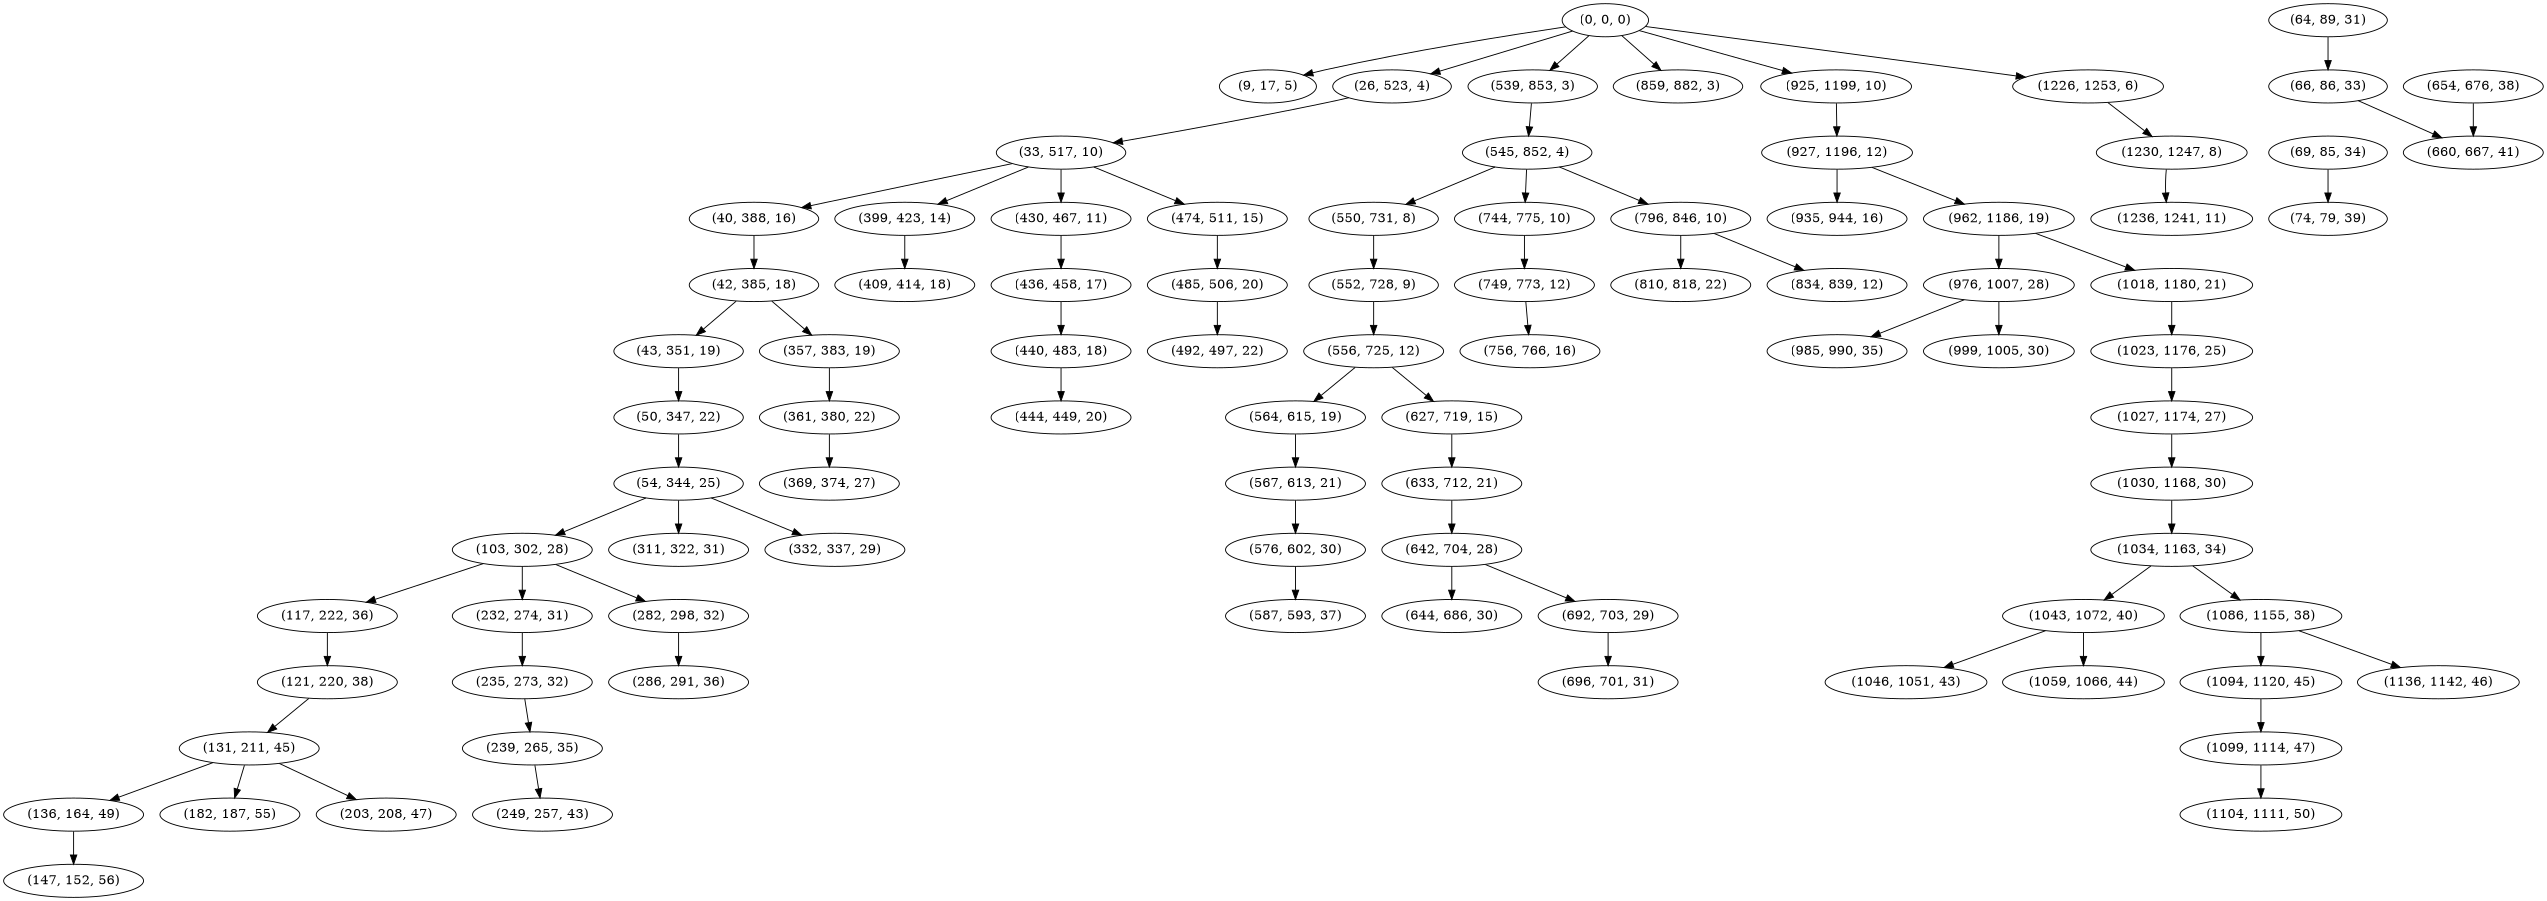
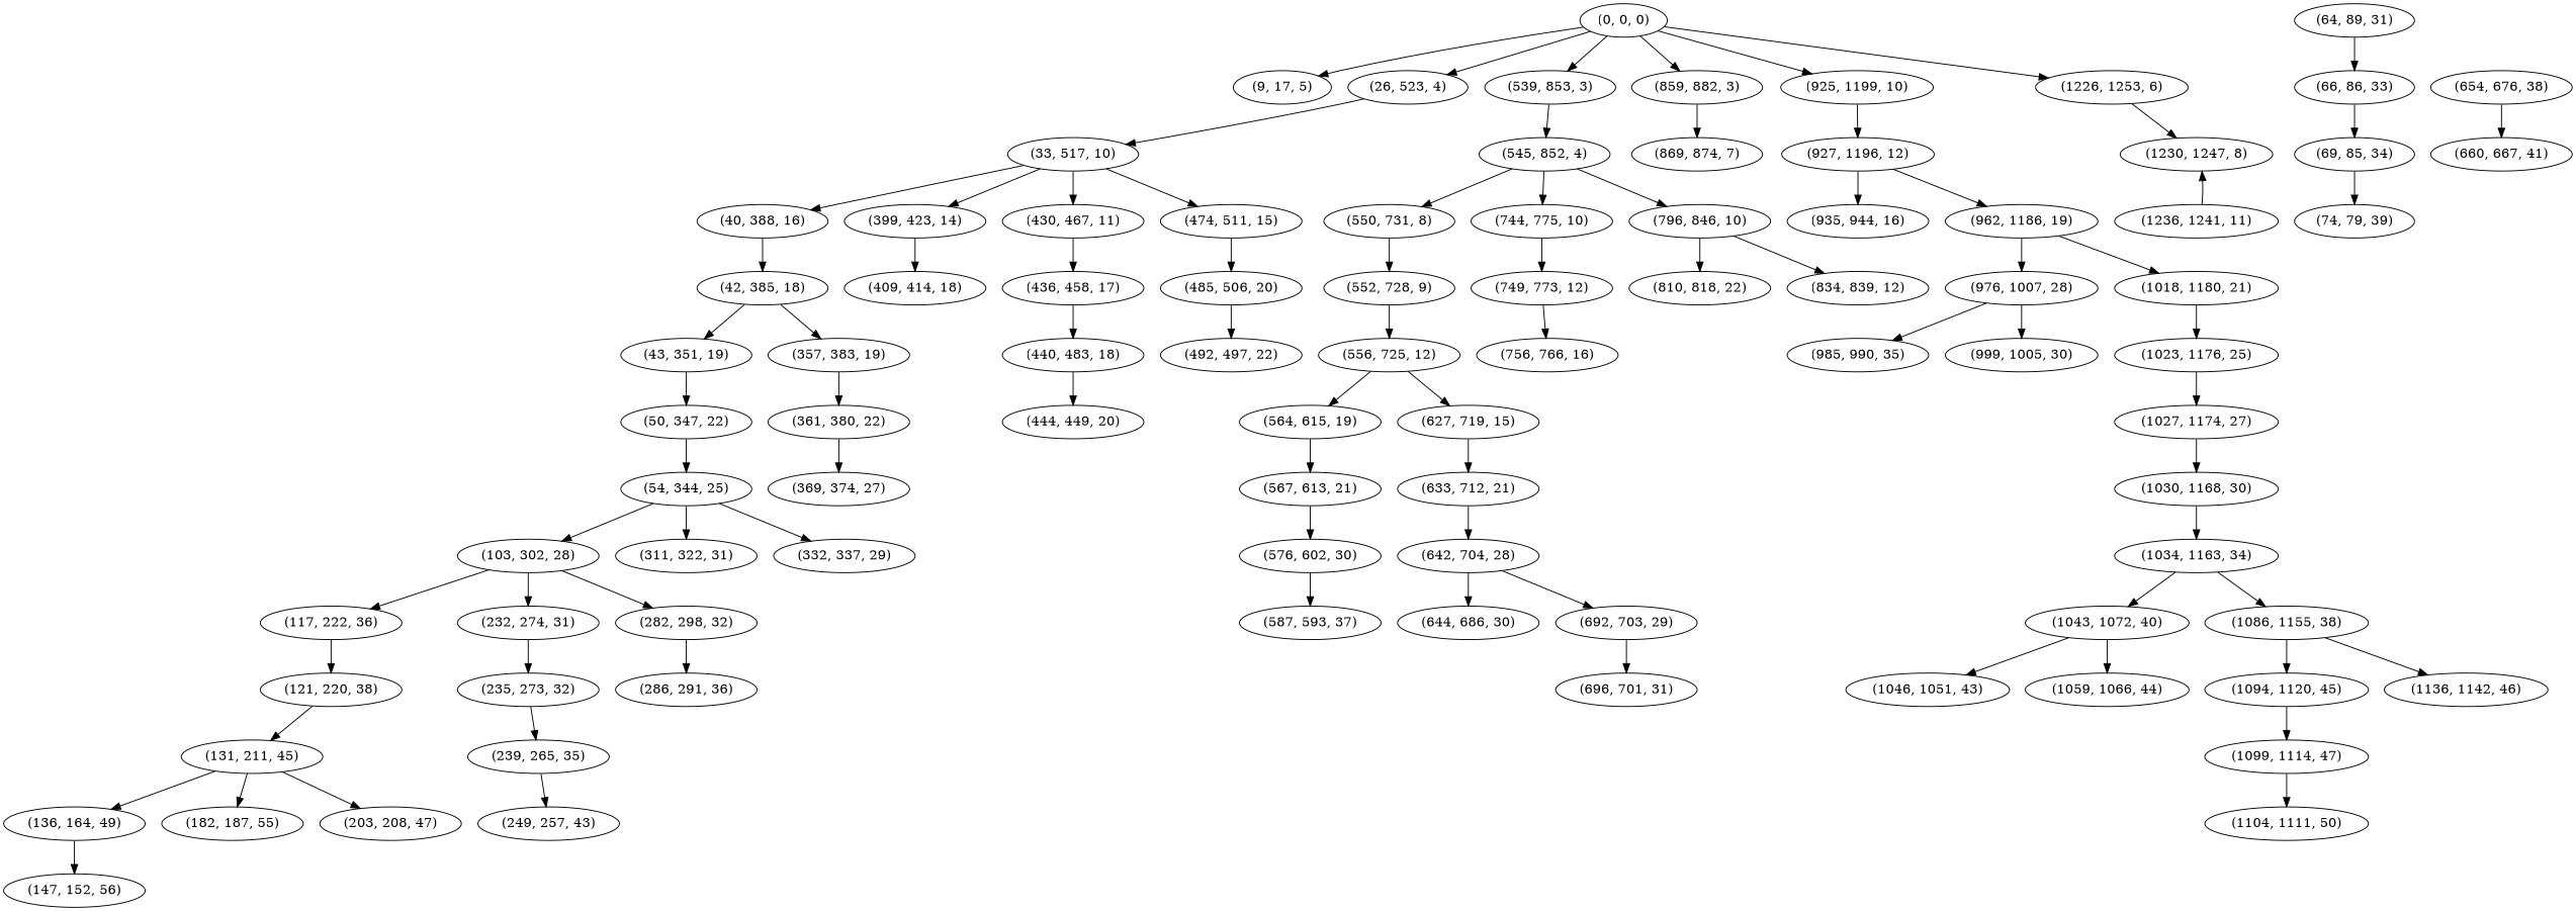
  digraph {
    "(0, 0, 0)"
    "(9, 17, 5)"
    "(26, 523, 4)"
    "(539, 853, 3)"
    "(859, 882, 3)"
    "(925, 1199, 10)"
    "(1226, 1253, 6)"
    "(33, 517, 10)"
    "(545, 852, 4)"
+   "(869, 874, 7)"
    "(927, 1196, 12)"
    "(1230, 1247, 8)"
    "(40, 388, 16)"
    "(399, 423, 14)"
    "(430, 467, 11)"
    "(474, 511, 15)"
    "(42, 385, 18)"
    "(409, 414, 18)"
    "(436, 458, 17)"
    "(485, 506, 20)"
    "(43, 351, 19)"
    "(357, 383, 19)"
    "(50, 347, 22)"
    "(361, 380, 22)"
    "(54, 344, 25)"
    "(103, 302, 28)"
    "(311, 322, 31)"
    "(332, 337, 29)"
    "(117, 222, 36)"
    "(232, 274, 31)"
    "(282, 298, 32)"
    "(64, 89, 31)"
    "(66, 86, 33)"
    "(69, 85, 34)"
    "(74, 79, 39)"
    "(121, 220, 38)"
    "(235, 273, 32)"
    "(286, 291, 36)"
    "(131, 211, 45)"
    "(136, 164, 49)"
    "(182, 187, 55)"
    "(203, 208, 47)"
    "(147, 152, 56)"
    "(239, 265, 35)"
    "(249, 257, 43)"
    "(369, 374, 27)"
    n47 [label="(440, 483, 18)"]
    "(444, 449, 20)"
    "(492, 497, 22)"
    "(550, 731, 8)"
    "(744, 775, 10)"
    "(796, 846, 10)"
    "(552, 728, 9)"
    "(749, 773, 12)"
    "(810, 818, 22)"
    "(834, 839, 12)"
    "(556, 725, 12)"
    "(564, 615, 19)"
    "(627, 719, 15)"
    "(567, 613, 21)"
    "(633, 712, 21)"
    "(576, 602, 30)"
    "(587, 593, 37)"
    "(642, 704, 28)"
    "(644, 686, 30)"
    "(692, 703, 29)"
    "(696, 701, 31)"
    "(654, 676, 38)"
    "(660, 667, 41)"
    "(756, 766, 16)"
    "(935, 944, 16)"
    "(962, 1186, 19)"
    "(976, 1007, 28)"
    "(1018, 1180, 21)"
    "(985, 990, 35)"
    "(999, 1005, 30)"
    "(1023, 1176, 25)"
    "(1027, 1174, 27)"
    "(1030, 1168, 30)"
    "(1034, 1163, 34)"
    "(1043, 1072, 40)"
    "(1086, 1155, 38)"
    "(1046, 1051, 43)"
    "(1059, 1066, 44)"
    "(1094, 1120, 45)"
    "(1136, 1142, 46)"
    "(1099, 1114, 47)"
    "(1104, 1111, 50)"
    "(1236, 1241, 11)"
    "(0, 0, 0)" -> "(9, 17, 5)"
    "(0, 0, 0)" -> "(26, 523, 4)"
    "(0, 0, 0)" -> "(539, 853, 3)"
    "(0, 0, 0)" -> "(859, 882, 3)"
    "(0, 0, 0)" -> "(925, 1199, 10)"
    "(0, 0, 0)" -> "(1226, 1253, 6)"
    "(26, 523, 4)" -> "(33, 517, 10)"
    "(539, 853, 3)" -> "(545, 852, 4)"
+   "(859, 882, 3)" -> "(869, 874, 7)"
    "(925, 1199, 10)" -> "(927, 1196, 12)"
    "(1226, 1253, 6)" -> "(1230, 1247, 8)"
    "(33, 517, 10)" -> "(40, 388, 16)"
    "(33, 517, 10)" -> "(399, 423, 14)"
    "(33, 517, 10)" -> "(430, 467, 11)"
    "(33, 517, 10)" -> "(474, 511, 15)"
    "(545, 852, 4)" -> "(550, 731, 8)"
    "(545, 852, 4)" -> "(744, 775, 10)"
    "(545, 852, 4)" -> "(796, 846, 10)"
    "(927, 1196, 12)" -> "(935, 944, 16)"
    "(927, 1196, 12)" -> "(962, 1186, 19)"
-   "(1230, 1247, 8)" -> "(1236, 1241, 11)"
+   "(1236, 1241, 11)" -> "(1230, 1247, 8)"
    "(40, 388, 16)" -> "(42, 385, 18)"
    "(399, 423, 14)" -> "(409, 414, 18)"
    "(430, 467, 11)" -> "(436, 458, 17)"
    "(474, 511, 15)" -> "(485, 506, 20)"
    "(42, 385, 18)" -> "(43, 351, 19)"
    "(42, 385, 18)" -> "(357, 383, 19)"
    "(436, 458, 17)" -> n47
    "(485, 506, 20)" -> "(492, 497, 22)"
    "(43, 351, 19)" -> "(50, 347, 22)"
    "(357, 383, 19)" -> "(361, 380, 22)"
    "(50, 347, 22)" -> "(54, 344, 25)"
    "(361, 380, 22)" -> "(369, 374, 27)"
    "(54, 344, 25)" -> "(103, 302, 28)"
    "(54, 344, 25)" -> "(311, 322, 31)"
    "(54, 344, 25)" -> "(332, 337, 29)"
    "(103, 302, 28)" -> "(117, 222, 36)"
    "(103, 302, 28)" -> "(232, 274, 31)"
    "(103, 302, 28)" -> "(282, 298, 32)"
    "(117, 222, 36)" -> "(121, 220, 38)"
    "(232, 274, 31)" -> "(235, 273, 32)"
    "(282, 298, 32)" -> "(286, 291, 36)"
    "(64, 89, 31)" -> "(66, 86, 33)"
-   "(66, 86, 33)" -> "(660, 667, 41)"
+   "(66, 86, 33)" -> "(69, 85, 34)"
    "(69, 85, 34)" -> "(74, 79, 39)"
    "(121, 220, 38)" -> "(131, 211, 45)"
    "(235, 273, 32)" -> "(239, 265, 35)"
    "(131, 211, 45)" -> "(136, 164, 49)"
    "(131, 211, 45)" -> "(182, 187, 55)"
    "(131, 211, 45)" -> "(203, 208, 47)"
    "(136, 164, 49)" -> "(147, 152, 56)"
    "(239, 265, 35)" -> "(249, 257, 43)"
    n47 -> "(444, 449, 20)"
    "(550, 731, 8)" -> "(552, 728, 9)"
    "(744, 775, 10)" -> "(749, 773, 12)"
    "(796, 846, 10)" -> "(810, 818, 22)"
    "(796, 846, 10)" -> "(834, 839, 12)"
    "(552, 728, 9)" -> "(556, 725, 12)"
    "(749, 773, 12)" -> "(756, 766, 16)"
    "(556, 725, 12)" -> "(564, 615, 19)"
    "(556, 725, 12)" -> "(627, 719, 15)"
    "(564, 615, 19)" -> "(567, 613, 21)"
    "(627, 719, 15)" -> "(633, 712, 21)"
    "(567, 613, 21)" -> "(576, 602, 30)"
    "(633, 712, 21)" -> "(642, 704, 28)"
    "(576, 602, 30)" -> "(587, 593, 37)"
    "(642, 704, 28)" -> "(644, 686, 30)"
    "(642, 704, 28)" -> "(692, 703, 29)"
    "(692, 703, 29)" -> "(696, 701, 31)"
    "(654, 676, 38)" -> "(660, 667, 41)"
    "(962, 1186, 19)" -> "(976, 1007, 28)"
    "(962, 1186, 19)" -> "(1018, 1180, 21)"
    "(976, 1007, 28)" -> "(985, 990, 35)"
    "(976, 1007, 28)" -> "(999, 1005, 30)"
    "(1018, 1180, 21)" -> "(1023, 1176, 25)"
    "(1023, 1176, 25)" -> "(1027, 1174, 27)"
    "(1027, 1174, 27)" -> "(1030, 1168, 30)"
    "(1030, 1168, 30)" -> "(1034, 1163, 34)"
    "(1034, 1163, 34)" -> "(1043, 1072, 40)"
    "(1034, 1163, 34)" -> "(1086, 1155, 38)"
    "(1043, 1072, 40)" -> "(1046, 1051, 43)"
    "(1043, 1072, 40)" -> "(1059, 1066, 44)"
    "(1086, 1155, 38)" -> "(1094, 1120, 45)"
    "(1086, 1155, 38)" -> "(1136, 1142, 46)"
    "(1094, 1120, 45)" -> "(1099, 1114, 47)"
    "(1099, 1114, 47)" -> "(1104, 1111, 50)"
  }
